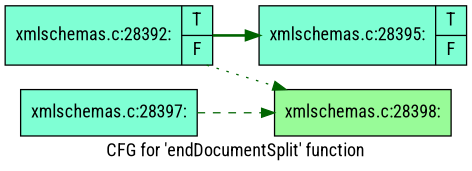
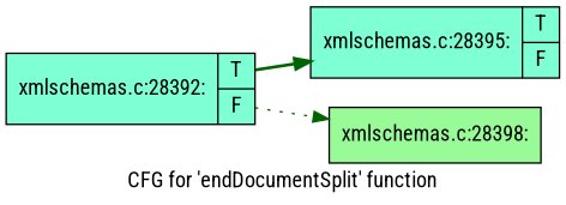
  digraph {
    fontname="Roboto Condensed"
    label="CFG for 'endDocumentSplit' function"
    rankdir=LR
    node [fillcolor=aquamarine fontname="Roboto Condensed" shape=record style=filled]
    edge [color=darkgreen fontname="Roboto Condensed"]
    n1 [label="{xmlschemas.c:28392:|{<s0>T|<s1>F}}"]
    n2 [label="{xmlschemas.c:28395:|{<s0>T|<s1>F}}"]
    n3 [fillcolor=palegreen label="{xmlschemas.c:28398:}"]
-   n4 [label="{xmlschemas.c:28397:}"]
    n1 -> n2 [style=bold]
    n1 -> n3 [style=dotted]
-   n4 -> n3 [style=dashed]
  }
